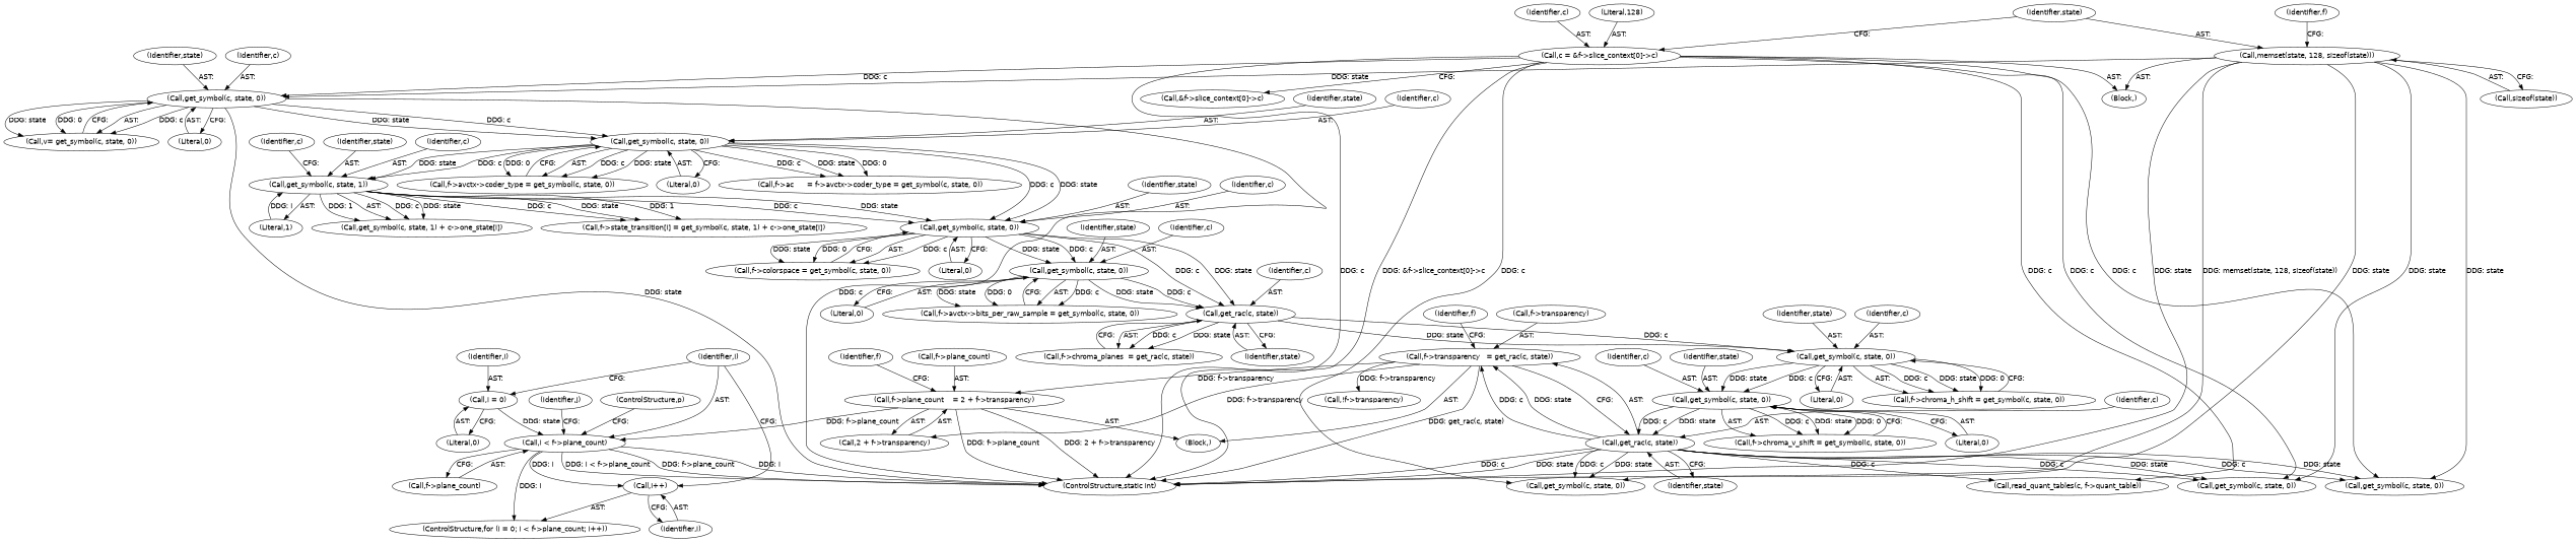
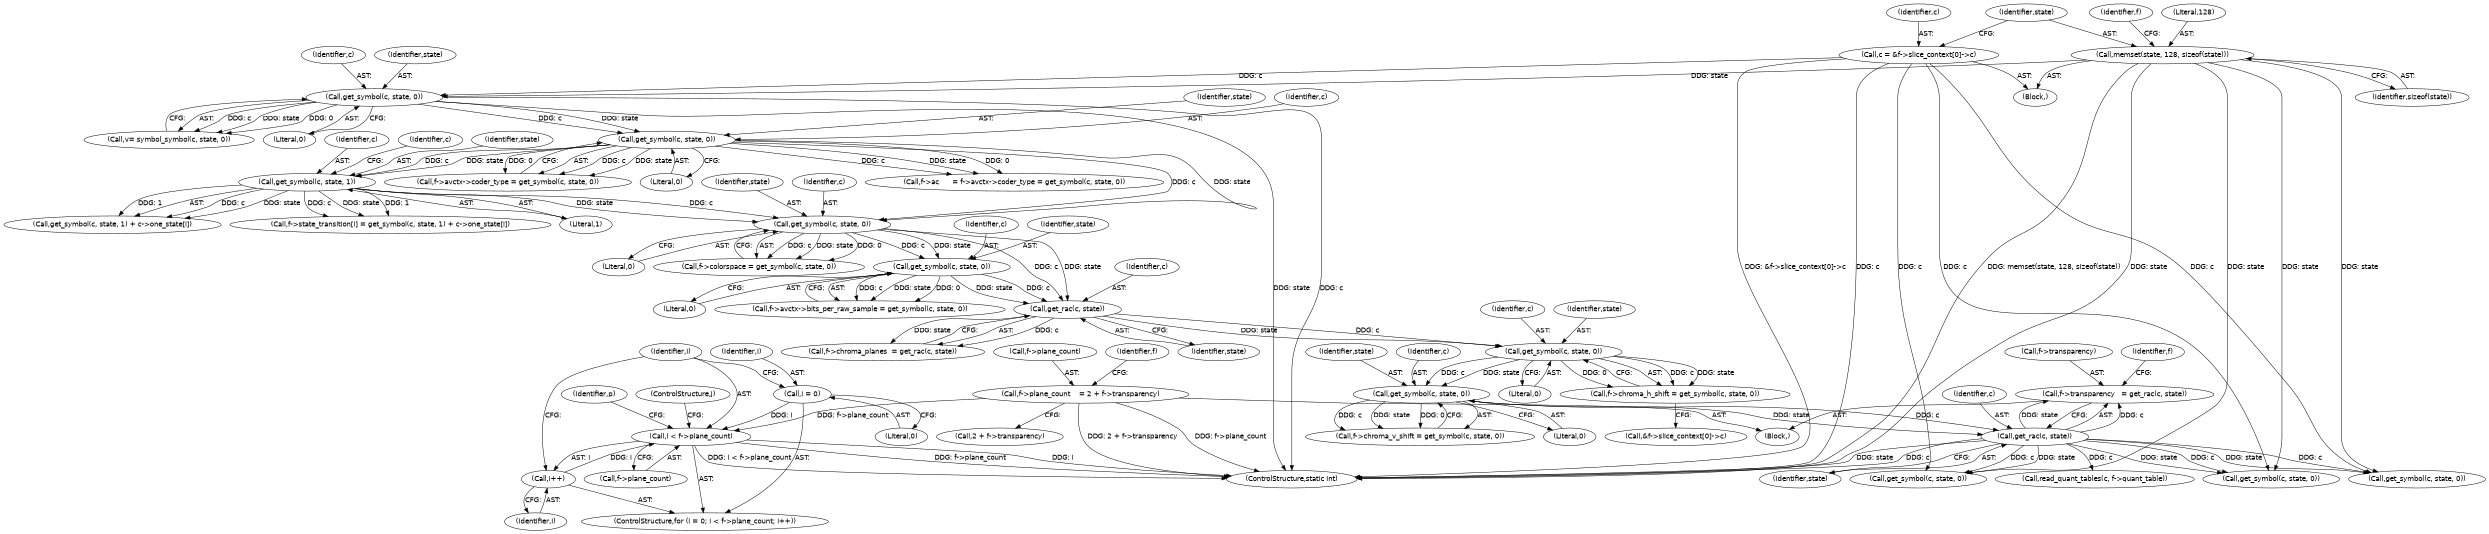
  digraph {
    fontname="DejaVu Sans"
    node [fontname="DejaVu Sans"]
    edge [fontname="DejaVu Sans"]
    n1 [label="(Call,i < f->plane_count)"]
    n2 [label="(Call,i++)"]
    n3 [label="(Call,f->plane_count)"]
    n4 [label="(ControlStructure,for (i = 0; i < f->plane_count; i++))"]
    n5 [label="(ControlStructure,static int)"]
    n6 [label="(Identifier,i)"]
    n7 [label="(Call,i = 0)"]
    n8 [label="(Literal,0)"]
    n9 [label="(Call,f->plane_count    = 2 + f->transparency)"]
    n10 [label="(Call,2 + f->transparency)"]
    n11 [label="(Block,)"]
    n12 [label="(Call,f->transparency   = get_rac(c, state))"]
    n13 [label="(Call,get_rac(c, state))"]
-   n14 [label="(Call,!f->transparency)"]
    n15 [label="(Identifier,state)"]
    n16 [label="(Call,get_symbol(c, state, 0))"]
    n17 [label="(Call,get_symbol(c, state, 0))"]
    n18 [label="(Call,read_quant_tables(c, f->quant_table))"]
    n19 [label="(Call,get_symbol(c, state, 0))"]
    n20 [label="(Call,get_symbol(c, state, 0))"]
    n21 [label="(Literal,0)"]
    n22 [label="(Call,f->chroma_v_shift = get_symbol(c, state, 0))"]
    n23 [label="(Call,get_symbol(c, state, 0))"]
    n24 [label="(Literal,0)"]
    n25 [label="(Call,f->chroma_h_shift = get_symbol(c, state, 0))"]
    n26 [label="(Call,get_rac(c, state))"]
    n27 [label="(Call,f->chroma_planes  = get_rac(c, state))"]
    n28 [label="(Identifier,state)"]
    n29 [label="(Call,get_symbol(c, state, 0))"]
    n30 [label="(Literal,0)"]
    n31 [label="(Call,f->avctx->bits_per_raw_sample = get_symbol(c, state, 0))"]
    n32 [label="(Call,get_symbol(c, state, 0))"]
    n33 [label="(Literal,0)"]
    n34 [label="(Call,f->colorspace = get_symbol(c, state, 0))"]
    n35 [label="(Call,get_symbol(c, state, 0))"]
    n36 [label="(Call,get_symbol(c, state, 1))"]
    n37 [label="(Call,f->avctx->coder_type = get_symbol(c, state, 0))"]
    n38 [label="(Literal,0)"]
    n39 [label="(Call,f->ac      = f->avctx->coder_type = get_symbol(c, state, 0))"]
    n40 [label="(Call,get_symbol(c, state, 1) + c->one_state[i])"]
    n41 [label="(Call,f->state_transition[i] = get_symbol(c, state, 1) + c->one_state[i])"]
    n42 [label="(Literal,1)"]
    n43 [label="(Call,get_symbol(c, state, 0))"]
-   n44 [label="(Call,v= get_symbol(c, state, 0))"]
+   n44 [label="(Call,v= symbol_symbol(c, state, 0))"]
    n45 [label="(Literal,0)"]
    n46 [label="(Call,c = &f->slice_context[0]->c)"]
    n47 [label="(Call,&f->slice_context[0]->c)"]
    n48 [label="(Block,)"]
    n49 [label="(Call,memset(state, 128, sizeof(state)))"]
-   n50 [label="(Call,sizeof(state))"]
+   n50 [label="(Identifier,sizeof(state))"]
    n51 [label="(Identifier,state)"]
    n52 [label="(Identifier,f)"]
    n53 [label="(Identifier,c)"]
    n54 [label="(Identifier,c)"]
    n55 [label="(Identifier,c)"]
    n56 [label="(Identifier,state)"]
    n57 [label="(Identifier,c)"]
-   n58 [label="(ControlStructure,p)"]
+   n58 [label="(Identifier,p)"]
    n59 [label="(Identifier,f)"]
    n60 [label="(Identifier,c)"]
    n61 [label="(Identifier,state)"]
    n62 [label="(Literal,128)"]
    n63 [label="(Identifier,state)"]
    n64 [label="(Identifier,state)"]
    n65 [label="(Identifier,state)"]
    n66 [label="(Call,f->plane_count)"]
-   n67 [label="(Identifier,j)"]
+   n67 [label="(ControlStructure,j)"]
    n68 [label="(Identifier,state)"]
    n69 [label="(Identifier,f)"]
    n70 [label="(Identifier,c)"]
    n71 [label="(Identifier,c)"]
    n72 [label="(Identifier,c)"]
    n73 [label="(Identifier,i)"]
    n74 [label="(Identifier,c)"]
    n75 [label="(Identifier,c)"]
    n76 [label="(Identifier,c)"]
    n77 [label="(Call,f->transparency)"]
    n78 [label="(Identifier,state)"]
    n79 [label="(Identifier,i)"]
-   n1 -> n2 [label="DDG: i"]
+   n1 -> n2 [label="AST: i"]
    n1 -> n3 [label="CFG: "]
-   n1 -> n4 [label="DDG: i"]
+   n1 -> n4 [label="AST: "]
    n1 -> n5 [label="DDG: i < f->plane_count"]
    n1 -> n5 [label="DDG: f->plane_count"]
    n1 -> n5 [label="DDG: i"]
+   n2 -> n1 [label="DDG: i"]
    n2 -> n4 [label="AST: "]
    n2 -> n6 [label="CFG: "]
    n3 -> n1 [label="AST: "]
    n6 -> n2 [label="AST: "]
-   n7 -> n1 [label="DDG: state"]
+   n7 -> n1 [label="DDG: i"]
+   n7 -> n4 [label="AST: "]
    n7 -> n8 [label="CFG: "]
    n8 -> n7 [label="AST: "]
    n9 -> n1 [label="DDG: f->plane_count"]
    n9 -> n5 [label="DDG: 2 + f->transparency"]
    n9 -> n5 [label="DDG: f->plane_count"]
-   n9 -> n10 [label="AST: "]
+   n9 -> n10 [label="CFG: "]
    n9 -> n11 [label="AST: "]
-   n10 -> n9 [label="AST: "]
-   n12 -> n5 [label="DDG: get_rac(c, state)"]
-   n12 -> n9 [label="DDG: f->transparency"]
-   n12 -> n10 [label="DDG: f->transparency"]
    n12 -> n11 [label="AST: "]
    n12 -> n13 [label="CFG: "]
-   n12 -> n14 [label="DDG: f->transparency"]
    n13 -> n5 [label="DDG: c"]
    n13 -> n5 [label="DDG: state"]
    n13 -> n12 [label="AST: "]
    n13 -> n12 [label="DDG: c"]
    n13 -> n12 [label="DDG: state"]
    n13 -> n15 [label="CFG: "]
    n13 -> n16 [label="DDG: c"]
    n13 -> n16 [label="DDG: state"]
    n13 -> n17 [label="DDG: c"]
    n13 -> n17 [label="DDG: state"]
    n13 -> n18 [label="DDG: c"]
    n13 -> n19 [label="DDG: c"]
    n13 -> n19 [label="DDG: state"]
    n15 -> n13 [label="AST: "]
    n20 -> n13 [label="DDG: c"]
    n20 -> n13 [label="DDG: state"]
    n20 -> n21 [label="CFG: "]
    n20 -> n22 [label="AST: "]
    n20 -> n22 [label="DDG: c"]
    n20 -> n22 [label="DDG: state"]
    n20 -> n22 [label="DDG: 0"]
    n21 -> n20 [label="AST: "]
    n22 -> n20 [label="CFG: "]
    n23 -> n20 [label="DDG: c"]
    n23 -> n20 [label="DDG: state"]
    n23 -> n24 [label="CFG: "]
    n23 -> n25 [label="AST: "]
    n23 -> n25 [label="DDG: c"]
    n23 -> n25 [label="DDG: state"]
    n23 -> n25 [label="DDG: 0"]
    n24 -> n23 [label="AST: "]
    n25 -> n23 [label="CFG: "]
    n26 -> n23 [label="DDG: c"]
    n26 -> n23 [label="DDG: state"]
    n26 -> n27 [label="AST: "]
    n26 -> n27 [label="DDG: c"]
    n26 -> n27 [label="DDG: state"]
    n26 -> n28 [label="CFG: "]
    n27 -> n26 [label="CFG: "]
    n28 -> n26 [label="AST: "]
    n29 -> n26 [label="DDG: c"]
    n29 -> n26 [label="DDG: state"]
    n29 -> n30 [label="CFG: "]
    n29 -> n31 [label="AST: "]
    n29 -> n31 [label="DDG: c"]
    n29 -> n31 [label="DDG: state"]
    n29 -> n31 [label="DDG: 0"]
    n30 -> n29 [label="AST: "]
    n31 -> n29 [label="CFG: "]
    n32 -> n26 [label="DDG: c"]
    n32 -> n26 [label="DDG: state"]
    n32 -> n29 [label="DDG: c"]
    n32 -> n29 [label="DDG: state"]
    n32 -> n33 [label="CFG: "]
    n32 -> n34 [label="AST: "]
    n32 -> n34 [label="DDG: c"]
    n32 -> n34 [label="DDG: state"]
    n32 -> n34 [label="DDG: 0"]
    n33 -> n32 [label="AST: "]
    n34 -> n32 [label="CFG: "]
    n35 -> n32 [label="DDG: c"]
    n35 -> n32 [label="DDG: state"]
    n35 -> n36 [label="DDG: c"]
    n35 -> n36 [label="DDG: state"]
    n35 -> n37 [label="AST: "]
    n35 -> n37 [label="DDG: c"]
    n35 -> n37 [label="DDG: state"]
    n35 -> n37 [label="DDG: 0"]
    n35 -> n38 [label="CFG: "]
    n35 -> n39 [label="DDG: c"]
    n35 -> n39 [label="DDG: state"]
    n35 -> n39 [label="DDG: 0"]
    n36 -> n32 [label="DDG: c"]
    n36 -> n32 [label="DDG: state"]
    n36 -> n40 [label="AST: "]
    n36 -> n40 [label="DDG: c"]
    n36 -> n40 [label="DDG: state"]
    n36 -> n40 [label="DDG: 1"]
    n36 -> n41 [label="DDG: c"]
    n36 -> n41 [label="DDG: state"]
    n36 -> n41 [label="DDG: 1"]
    n36 -> n42 [label="AST: "]
    n37 -> n35 [label="CFG: "]
    n38 -> n35 [label="AST: "]
-   n42 -> n36 [label="DDG: i"]
+   n42 -> n36 [label="AST: "]
    n43 -> n5 [label="DDG: c"]
    n43 -> n5 [label="DDG: state"]
    n43 -> n35 [label="DDG: c"]
    n43 -> n35 [label="DDG: state"]
    n43 -> n44 [label="AST: "]
    n43 -> n44 [label="DDG: c"]
    n43 -> n44 [label="DDG: state"]
    n43 -> n44 [label="DDG: 0"]
    n43 -> n45 [label="CFG: "]
    n44 -> n43 [label="CFG: "]
    n45 -> n43 [label="AST: "]
    n46 -> n5 [label="DDG: c"]
    n46 -> n5 [label="DDG: &f->slice_context[0]->c"]
    n46 -> n16 [label="DDG: c"]
    n46 -> n17 [label="DDG: c"]
-   n46 -> n18 [label="DDG: c"]
    n46 -> n19 [label="DDG: c"]
    n46 -> n43 [label="DDG: c"]
-   n46 -> n47 [label="CFG: "]
+   n25 -> n47 [label="CFG: "]
    n46 -> n48 [label="AST: "]
    n49 -> n5 [label="DDG: memset(state, 128, sizeof(state))"]
    n49 -> n5 [label="DDG: state"]
    n49 -> n16 [label="DDG: state"]
    n49 -> n17 [label="DDG: state"]
    n49 -> n19 [label="DDG: state"]
    n49 -> n43 [label="DDG: state"]
    n49 -> n48 [label="AST: "]
    n49 -> n50 [label="CFG: "]
    n50 -> n49 [label="AST: "]
    n51 -> n43 [label="AST: "]
    n52 -> n9 [label="CFG: "]
    n53 -> n23 [label="AST: "]
    n54 -> n35 [label="AST: "]
    n55 -> n43 [label="AST: "]
    n56 -> n29 [label="AST: "]
    n57 -> n20 [label="AST: "]
    n58 -> n1 [label="CFG: "]
    n59 -> n12 [label="CFG: "]
    n60 -> n46 [label="AST: "]
    n61 -> n36 [label="AST: "]
-   n62 -> n46 [label="AST: "]
+   n62 -> n49 [label="AST: "]
    n63 -> n35 [label="AST: "]
    n64 -> n32 [label="AST: "]
    n65 -> n20 [label="AST: "]
    n66 -> n9 [label="AST: "]
    n67 -> n1 [label="CFG: "]
    n68 -> n23 [label="AST: "]
    n69 -> n49 [label="CFG: "]
    n70 -> n36 [label="AST: "]
    n71 -> n26 [label="AST: "]
    n72 -> n32 [label="AST: "]
    n73 -> n1 [label="AST: "]
    n73 -> n2 [label="CFG: "]
    n73 -> n7 [label="CFG: "]
    n74 -> n29 [label="AST: "]
    n75 -> n13 [label="AST: "]
    n76 -> n36 [label="CFG: "]
    n77 -> n12 [label="AST: "]
    n78 -> n46 [label="CFG: "]
    n78 -> n49 [label="AST: "]
    n79 -> n7 [label="AST: "]
  }
